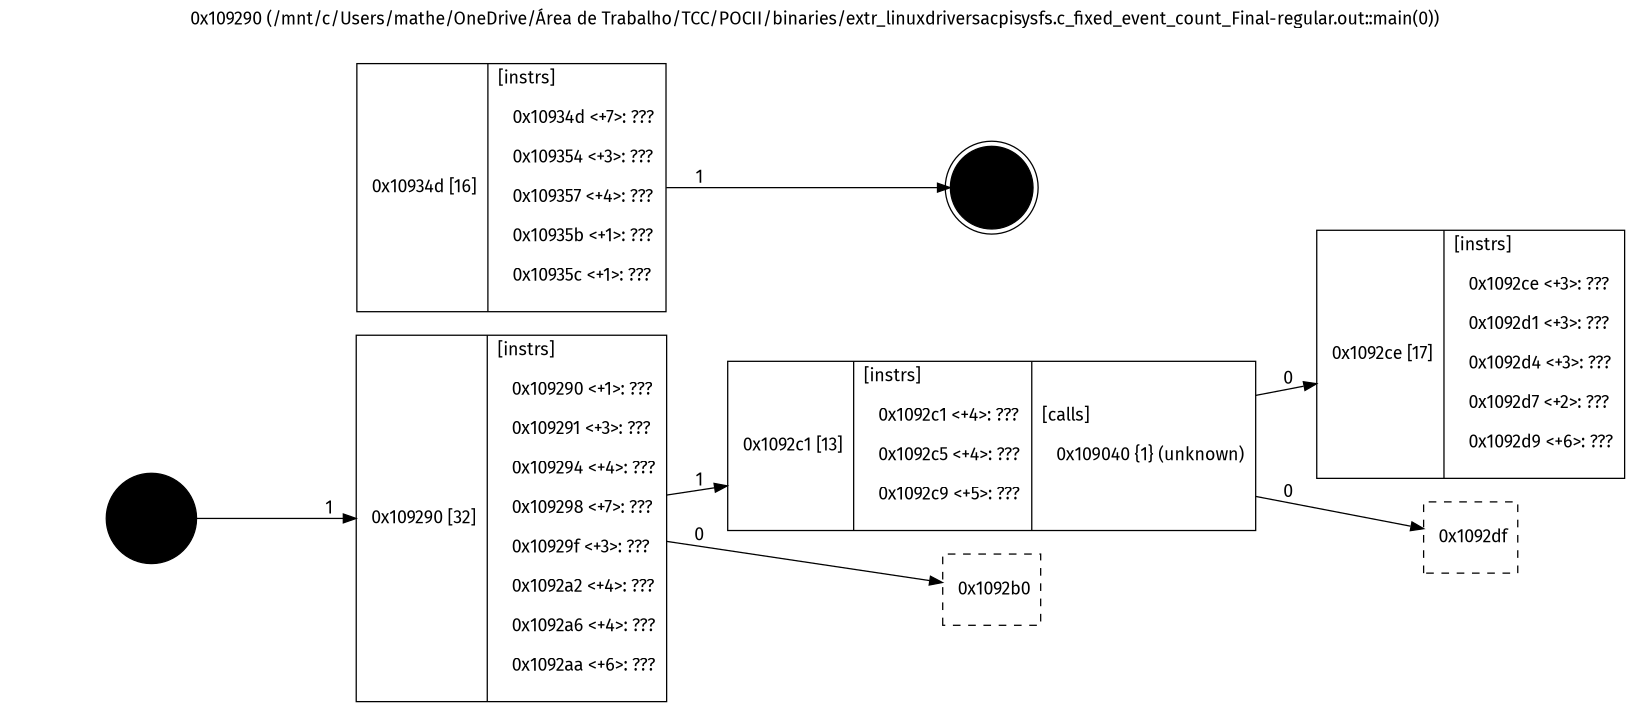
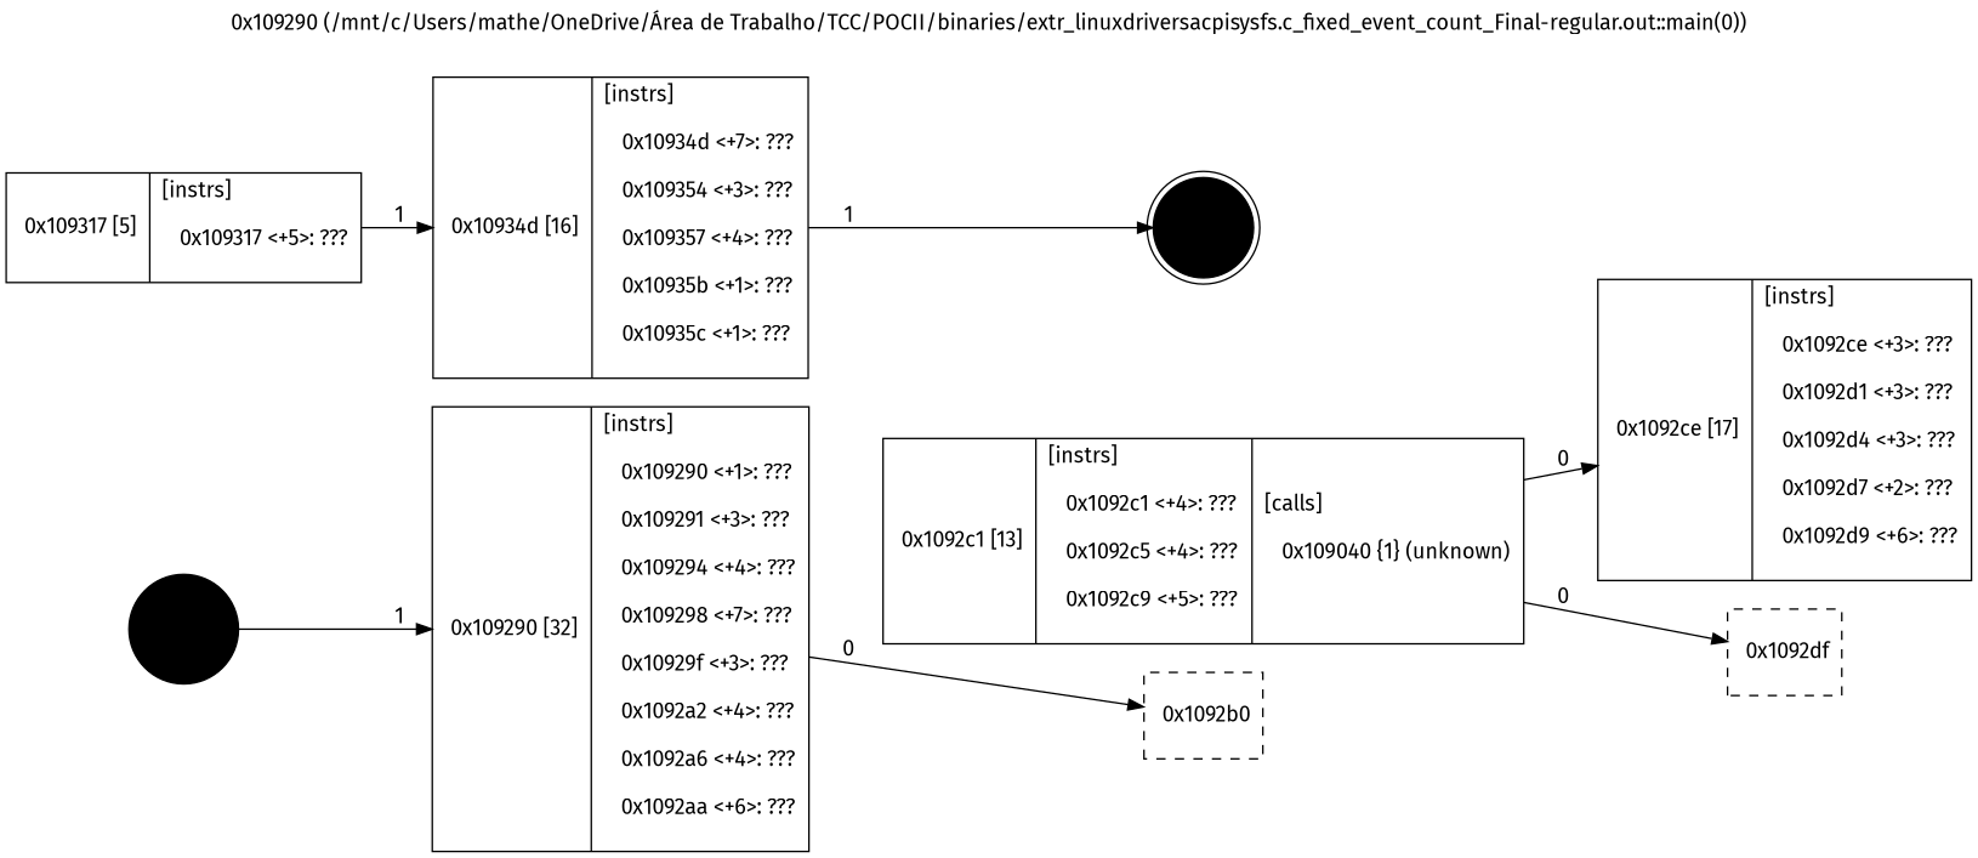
  digraph {
    fontname="Fira Sans"
    label="0x109290 (/mnt/c/Users/mathe/OneDrive/Área de Trabalho/TCC/POCII/binaries/extr_linuxdriversacpisysfs.c_fixed_event_count_Final-regular.out::main(0))"
    labelloc=t
    rankdir=LR
    node [fontname="Fira Sans" shape=record]
    edge [fontname="Fira Sans"]
    Entry [fillcolor=black height=0.3 shape=circle style=filled width=0.3]
    n2 [label="{\n     0x109290 [32]\l\n     | [instrs]\l\n     &nbsp;&nbsp;0x109290 \<+1\>: ???\l\n     &nbsp;&nbsp;0x109291 \<+3\>: ???\l\n     &nbsp;&nbsp;0x109294 \<+4\>: ???\l\n     &nbsp;&nbsp;0x109298 \<+7\>: ???\l\n     &nbsp;&nbsp;0x10929f \<+3\>: ???\l\n     &nbsp;&nbsp;0x1092a2 \<+4\>: ???\l\n     &nbsp;&nbsp;0x1092a6 \<+4\>: ???\l\n     &nbsp;&nbsp;0x1092aa \<+6\>: ???\l\n  }"]
    n3 [label="{\n     0x1092c1 [13]\l\n     | [instrs]\l\n     &nbsp;&nbsp;0x1092c1 \<+4\>: ???\l\n     &nbsp;&nbsp;0x1092c5 \<+4\>: ???\l\n     &nbsp;&nbsp;0x1092c9 \<+5\>: ???\l\n     | [calls]\l\n     &nbsp;&nbsp;0x109040 \{1\} (unknown)\l\n  }"]
    n4 [label="{\n     0x1092b0\l\n  }" style=dashed]
    n5 [label="{\n     0x1092ce [17]\l\n     | [instrs]\l\n     &nbsp;&nbsp;0x1092ce \<+3\>: ???\l\n     &nbsp;&nbsp;0x1092d1 \<+3\>: ???\l\n     &nbsp;&nbsp;0x1092d4 \<+3\>: ???\l\n     &nbsp;&nbsp;0x1092d7 \<+2\>: ???\l\n     &nbsp;&nbsp;0x1092d9 \<+6\>: ???\l\n  }"]
    n6 [label="{\n     0x1092df\l\n  }" style=dashed]
+   n7 [label="{\n     0x109317 [5]\l\n     | [instrs]\l\n     &nbsp;&nbsp;0x109317 \<+5\>: ???\l\n  }"]
    n8 [label="{\n     0x10934d [16]\l\n     | [instrs]\l\n     &nbsp;&nbsp;0x10934d \<+7\>: ???\l\n     &nbsp;&nbsp;0x109354 \<+3\>: ???\l\n     &nbsp;&nbsp;0x109357 \<+4\>: ???\l\n     &nbsp;&nbsp;0x10935b \<+1\>: ???\l\n     &nbsp;&nbsp;0x10935c \<+1\>: ???\l\n  }"]
    Exit [fillcolor=black height=0.3 peripheries=2 shape=circle style=filled width=0.3]
    Entry -> n2 [label=" 1"]
-   n2 -> n3 [label=" 1"]
    n2 -> n4 [label=" 0"]
    n3 -> n5 [label=" 0"]
    n3 -> n6 [label=" 0"]
+   n7 -> n8 [label=" 1"]
    n8 -> Exit [label=" 1"]
  }
